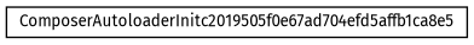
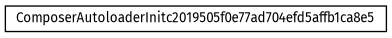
  digraph {
    rankdir=LR
    fontname="Fira Sans"
-   n1 [color=black fillcolor=white fontname="Fira Sans" fontsize=10 height=0.2 label=ComposerAutoloaderInitc2019505f0e67ad704efd5affb1ca8e5 shape=record style=filled width=0.4]
+   n1 [color=black fillcolor=white fontname="Fira Sans" fontsize=10 height=0.2 label=ComposerAutoloaderInitc2019505f0e77ad704efd5affb1ca8e5 shape=record style=filled width=0.4]
  }
